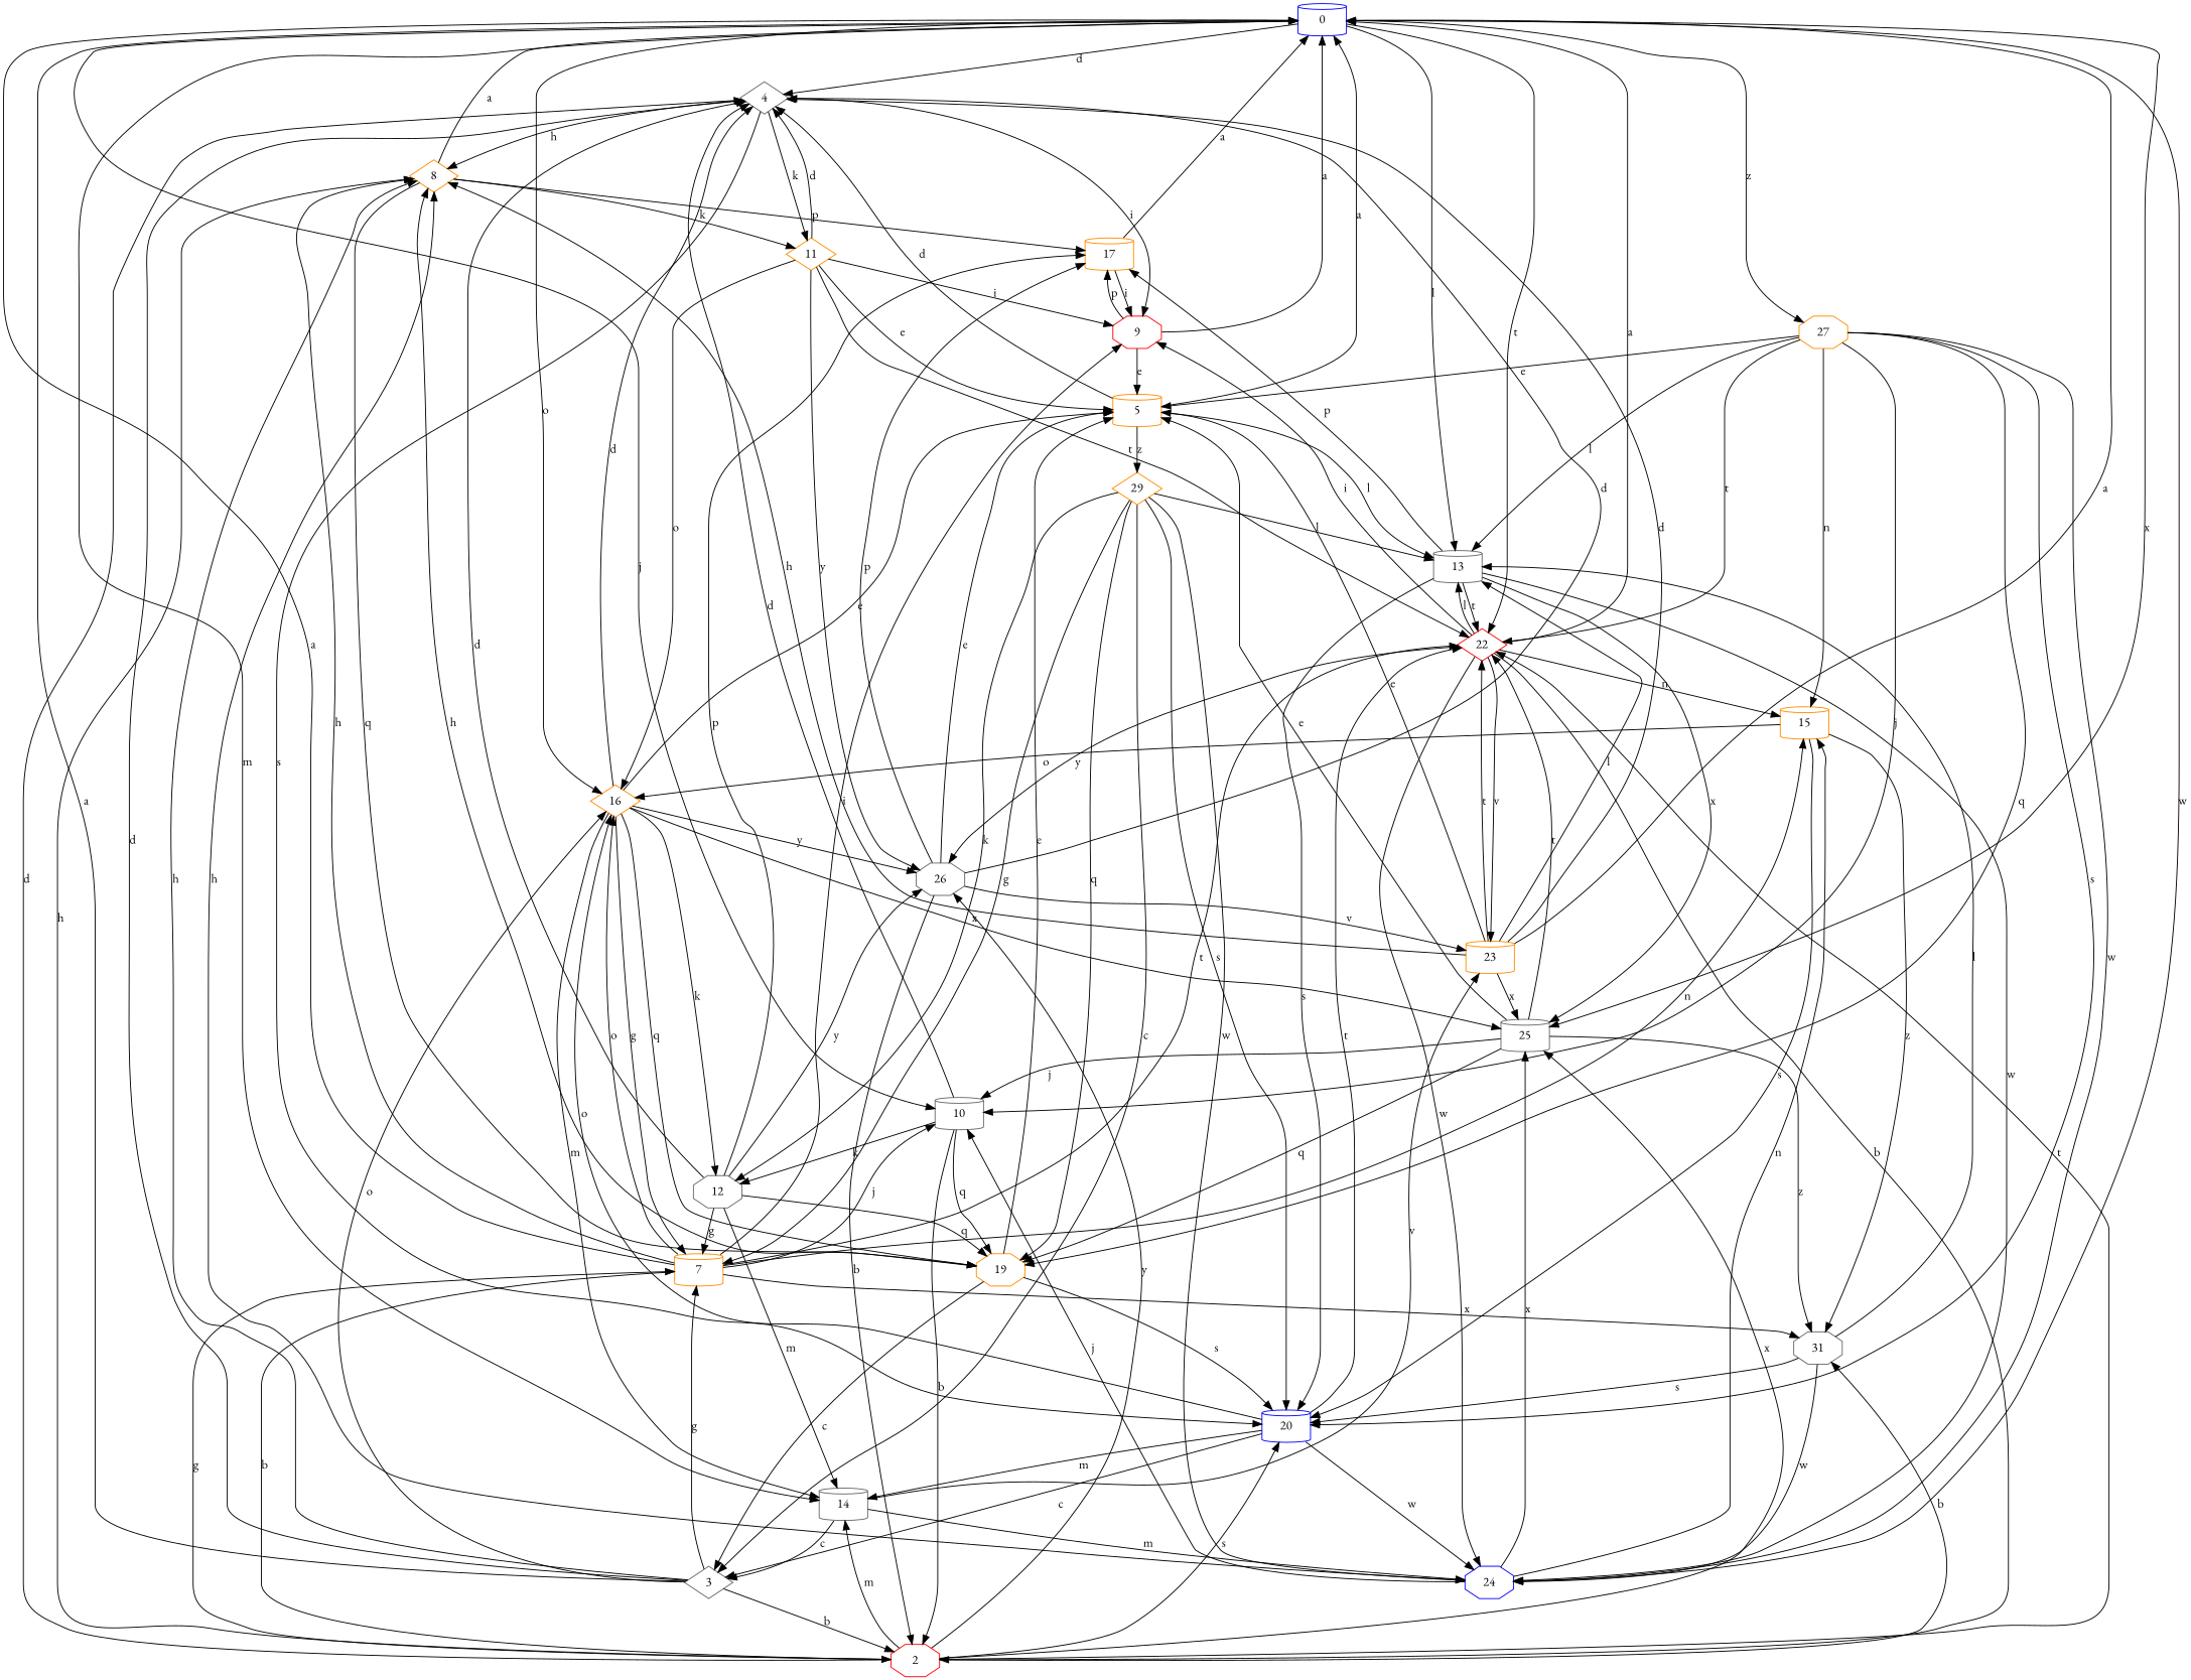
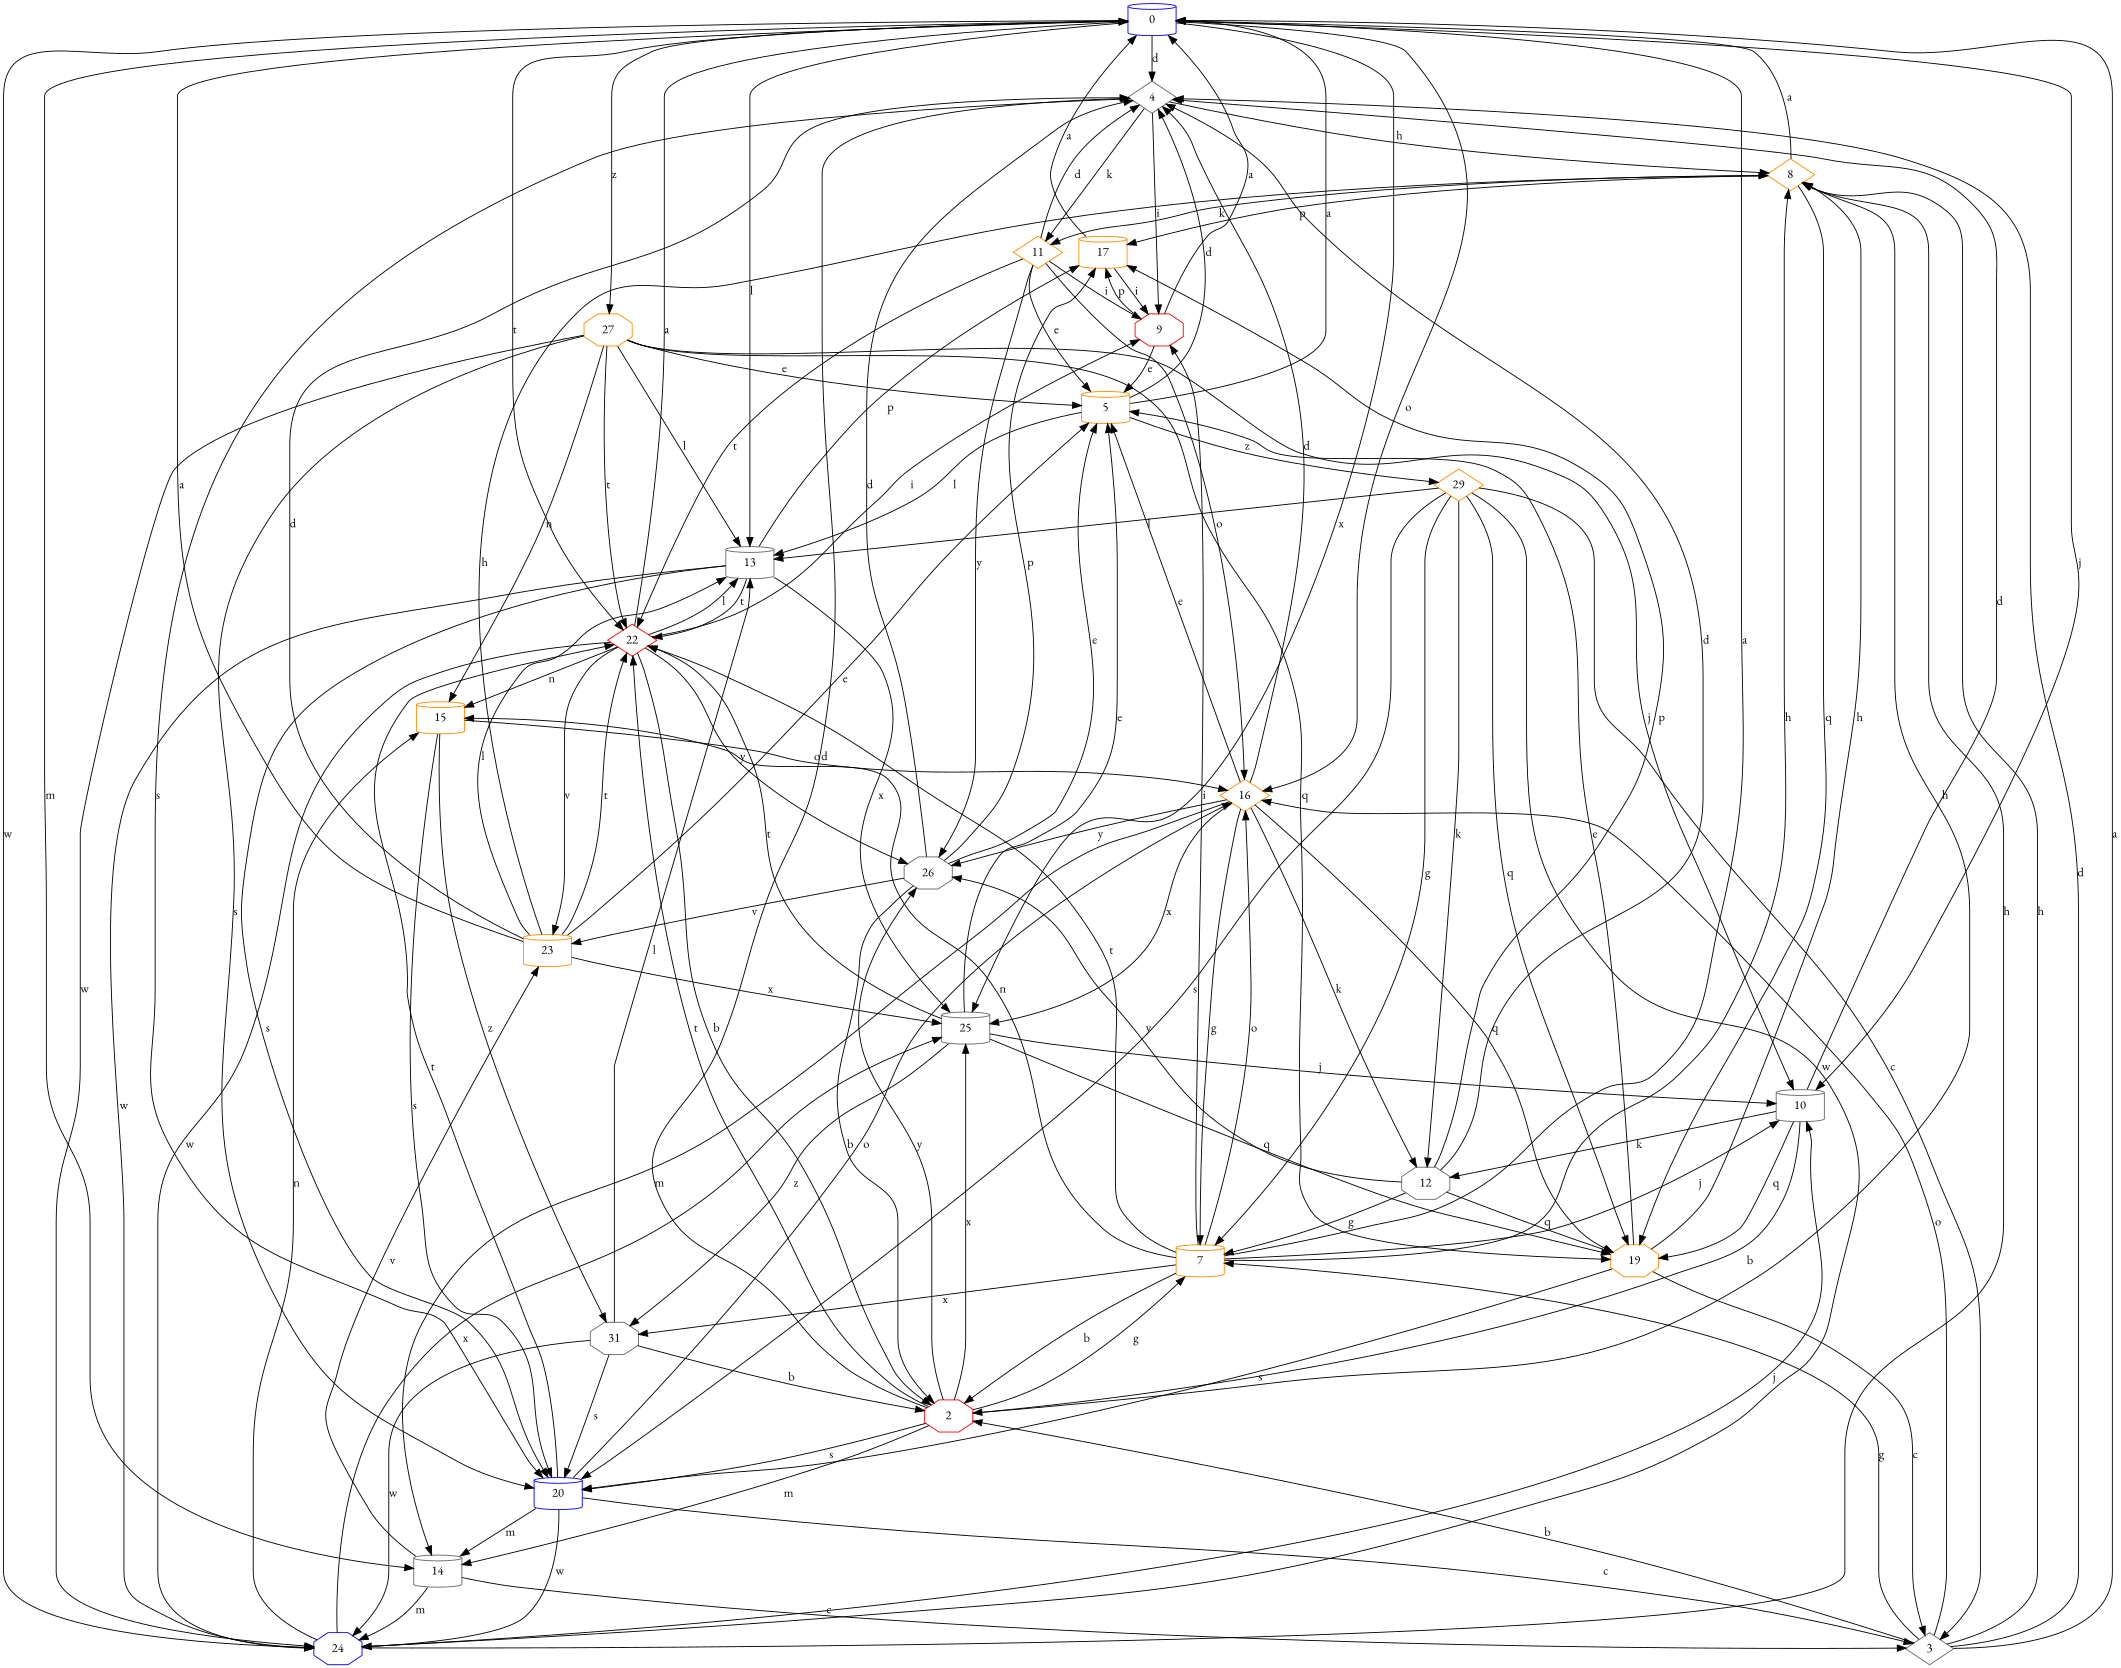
  strict digraph {
    fontname="EB Garamond"
    node [color=darkorange fontname="EB Garamond" shape=cylinder]
    edge [fontname="EB Garamond"]
    0 [color=blue]
    4 [color=gray40 shape=diamond]
    10 [color=gray40]
    13 [color=gray40]
    14 [color=gray40]
    16 [shape=diamond]
    22 [color=red shape=diamond]
    24 [color=blue shape=octagon]
    25 [color=gray40]
    27 [shape=octagon]
    8 [shape=diamond]
    20 [color=blue]
    9 [color=red shape=octagon]
    11 [shape=diamond]
    2 [color=red shape=octagon]
    19 [shape=octagon]
    12 [color=gray40 shape=octagon]
    17
    3 [color=gray40 shape=diamond]
    23
    7
    26 [color=gray40 shape=octagon]
    5
    15
    31 [color=gray40 shape=octagon]
    29 [shape=diamond]
    0 -> 4 [label=d]
    0 -> 10 [label=j]
    0 -> 13 [label=l]
    0 -> 14 [label=m]
    0 -> 16 [label=o]
    0 -> 22 [label=t]
    0 -> 24 [label=w]
    0 -> 25 [label=x]
    0 -> 27 [label=z]
    4 -> 8 [label=h]
    4 -> 20 [label=s]
    4 -> 9 [label=i]
    4 -> 11 [label=k]
    10 -> 4 [label=d]
    10 -> 2 [label=b]
    10 -> 19 [label=q]
    10 -> 12 [label=k]
    13 -> 22 [label=t]
    13 -> 24 [label=w]
    13 -> 25 [label=x]
    13 -> 20 [label=s]
    13 -> 17 [label=p]
    14 -> 24 [label=m]
    14 -> 3 [label=c]
    14 -> 23 [label=v]
    16 -> 4 [label=d]
    16 -> 14 [label=m]
    16 -> 25 [label=x]
    16 -> 19 [label=q]
    16 -> 12 [label=k]
    16 -> 7 [label=g]
    16 -> 26 [label=y]
    16 -> 5 [label=e]
    22 -> 0 [label=a]
    22 -> 13 [label=l]
    22 -> 24 [label=w]
    22 -> 9 [label=i]
    22 -> 2 [label=b]
    22 -> 23 [label=v]
    22 -> 26 [label=y]
    22 -> 15 [label=n]
    24 -> 10 [label=j]
    24 -> 25 [label=x]
    24 -> 8 [label=h]
    24 -> 15 [label=n]
    25 -> 10 [label=j]
    25 -> 22 [label=t]
    25 -> 19 [label=q]
    25 -> 5 [label=e]
    25 -> 31 [label=z]
    27 -> 10 [label=j]
    27 -> 13 [label=l]
    27 -> 22 [label=t]
    27 -> 24 [label=w]
    27 -> 20 [label=s]
    27 -> 19 [label=q]
    27 -> 5 [label=e]
    27 -> 15 [label=n]
    8 -> 0 [label=a]
    8 -> 11 [label=k]
    8 -> 19 [label=q]
    8 -> 17 [label=p]
    20 -> 14 [label=m]
    20 -> 16 [label=o]
    20 -> 22 [label=t]
    20 -> 24 [label=w]
    20 -> 3 [label=c]
    9 -> 0 [label=a]
    9 -> 17 [label=p]
    9 -> 5 [label=e]
    11 -> 4 [label=d]
    11 -> 16 [label=o]
    11 -> 22 [label=t]
    11 -> 9 [label=i]
    11 -> 26 [label=y]
    11 -> 5 [label=e]
    2 -> 4 [label=d]
    2 -> 14 [label=m]
    2 -> 22 [label=t]
    2 -> 25 [label=x]
    2 -> 8 [label=h]
    2 -> 20 [label=s]
    2 -> 7 [label=g]
    2 -> 26 [label=y]
    19 -> 8 [label=h]
    19 -> 20 [label=s]
    19 -> 3 [label=c]
    19 -> 5 [label=e]
    12 -> 4 [label=d]
-   12 -> 14 [label=m]
    12 -> 19 [label=q]
    12 -> 17 [label=p]
    12 -> 7 [label=g]
    12 -> 26 [label=y]
    17 -> 0 [label=a]
    17 -> 9 [label=i]
    3 -> 0 [label=a]
    3 -> 4 [label=d]
    3 -> 16 [label=o]
    3 -> 8 [label=h]
    3 -> 2 [label=b]
    3 -> 7 [label=g]
    23 -> 0 [label=a]
    23 -> 4 [label=d]
    23 -> 13 [label=l]
    23 -> 22 [label=t]
    23 -> 25 [label=x]
    23 -> 8 [label=h]
    23 -> 5 [label=e]
    7 -> 0 [label=a]
    7 -> 10 [label=j]
    7 -> 16 [label=o]
    7 -> 22 [label=t]
    7 -> 8 [label=h]
    7 -> 9 [label=i]
    7 -> 2 [label=b]
    7 -> 15 [label=n]
    7 -> 31 [label=x]
    26 -> 4 [label=d]
    26 -> 2 [label=b]
    26 -> 17 [label=p]
    26 -> 23 [label=v]
    26 -> 5 [label=e]
    5 -> 0 [label=a]
    5 -> 4 [label=d]
    5 -> 13 [label=l]
    5 -> 29 [label=z]
    15 -> 16 [label=o]
    15 -> 20 [label=s]
    15 -> 31 [label=z]
    31 -> 13 [label=l]
    31 -> 24 [label=w]
    31 -> 20 [label=s]
-   2 -> 31 [label=b]
+   31 -> 2 [label=b]
    29 -> 13 [label=l]
    29 -> 24 [label=w]
    29 -> 20 [label=s]
    29 -> 19 [label=q]
    29 -> 12 [label=k]
    29 -> 3 [label=c]
    29 -> 7 [label=g]
  }
